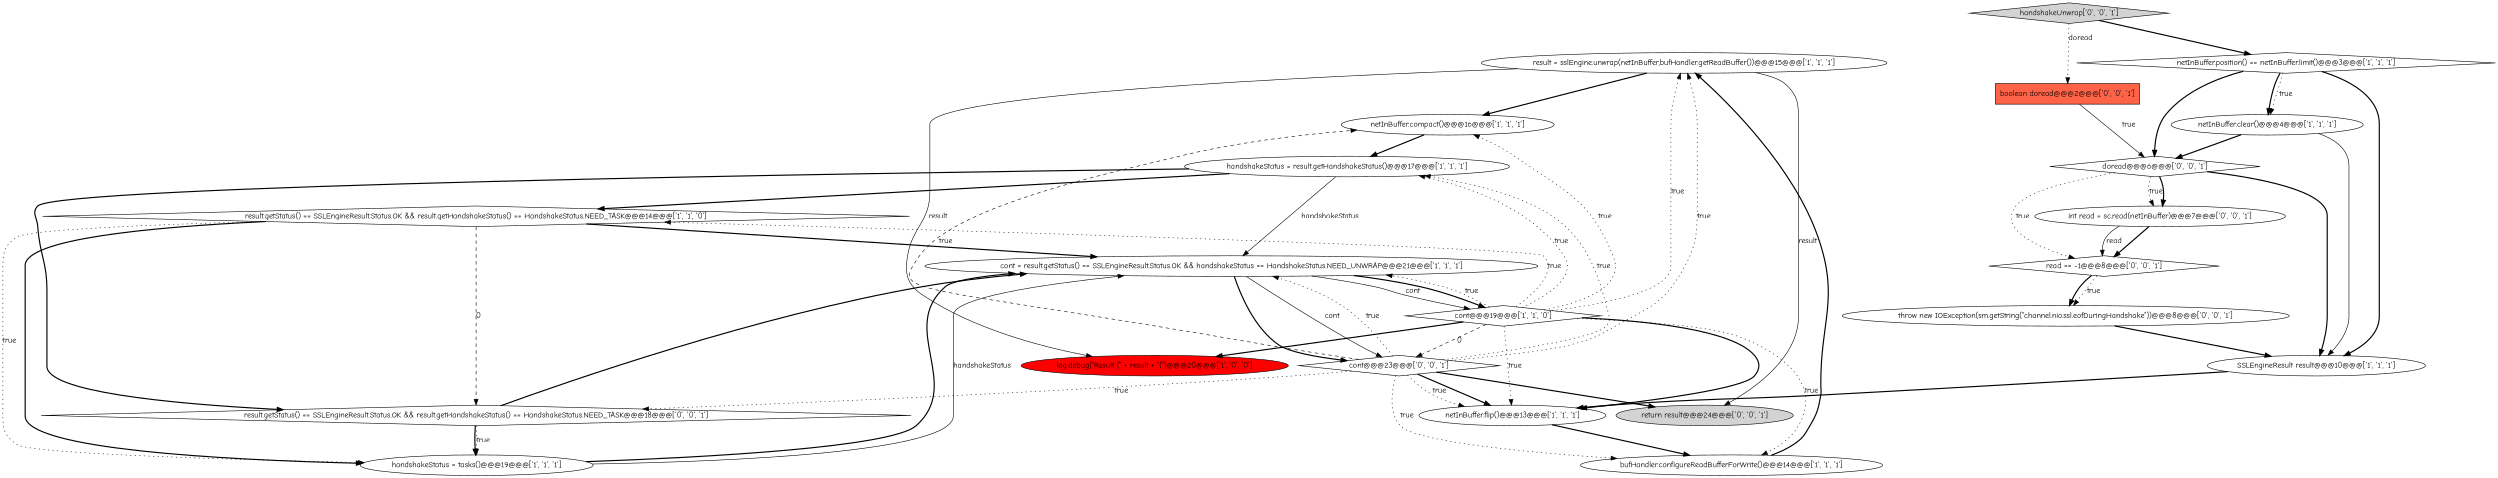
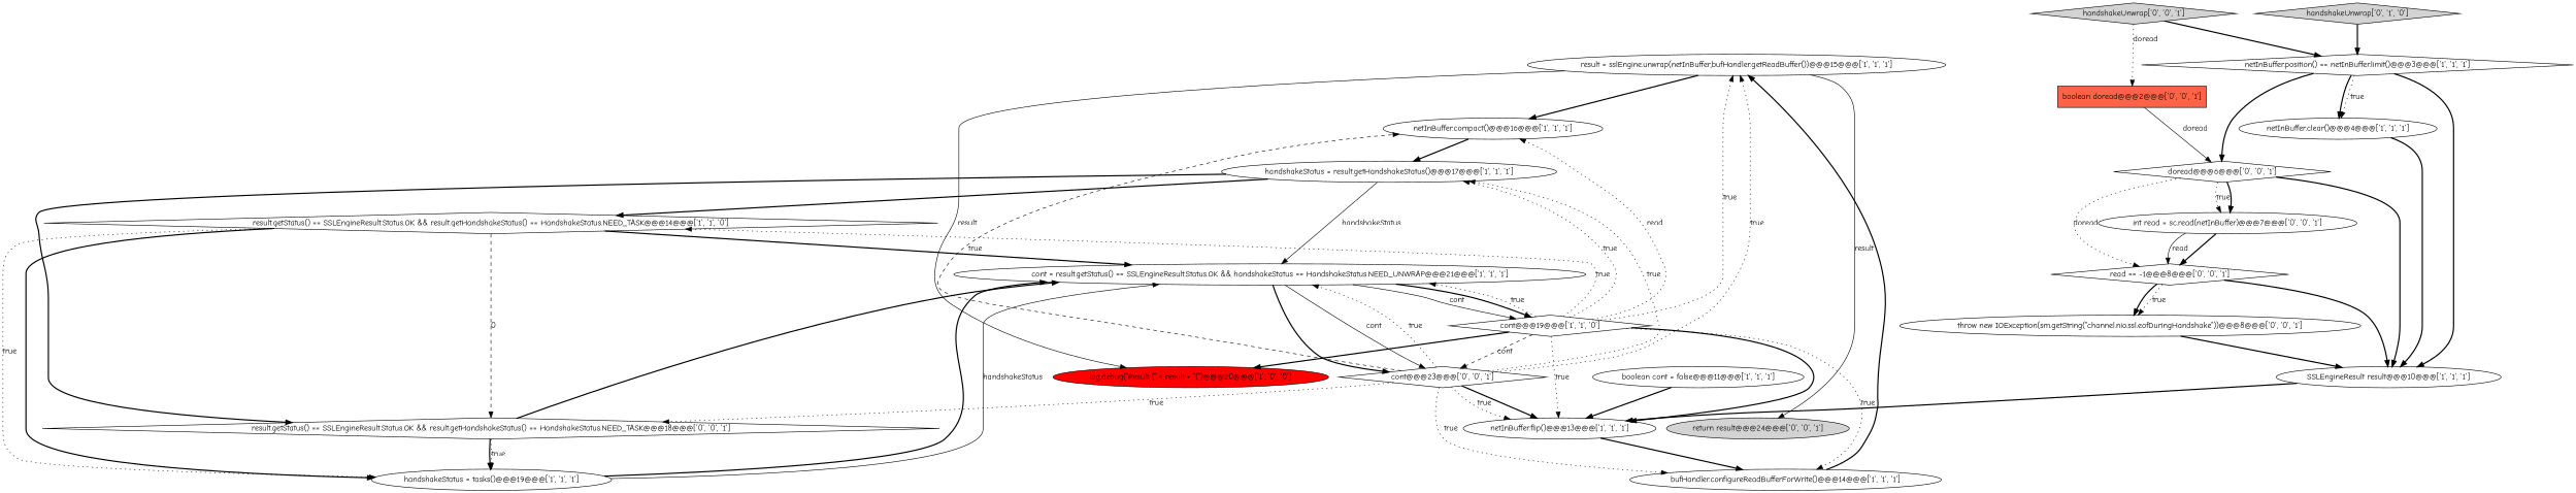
  digraph {
    fontname="Comic Neue"
    node [fillcolor=white fontname="Comic Neue" shape=ellipse style=filled]
    edge [fontname="Comic Neue" style=bold]
    n1 [fillcolor=red label="log.debug(\"Result (\" + result + \"(\")@@@20@@@['1', '0', '0']"]
    n2 [label="result = sslEngine.unwrap(netInBuffer,bufHandler.getReadBuffer())@@@15@@@['1', '1', '1']"]
    n3 [label="netInBuffer.compact()@@@16@@@['1', '1', '1']"]
    n4 [fillcolor=lightgray label="return result@@@24@@@['0', '0', '1']"]
    n5 [label="handshakeStatus = result.getHandshakeStatus()@@@17@@@['1', '1', '1']"]
+   n6 [fillcolor=lightgray label="handshakeUnwrap['0', '1', '0']" shape=diamond]
    n7 [label="netInBuffer.position() == netInBuffer.limit()@@@3@@@['1', '1', '1']" shape=diamond]
    n8 [label="SSLEngineResult result@@@10@@@['1', '1', '1']"]
    n9 [label="netInBuffer.clear()@@@4@@@['1', '1', '1']"]
    n10 [label="doread@@@6@@@['0', '0', '1']" shape=diamond]
    n11 [label="result.getStatus() == SSLEngineResult.Status.OK && result.getHandshakeStatus() == HandshakeStatus.NEED_TASK@@@14@@@['1', '1', '0']" shape=diamond]
    n12 [label="cont = result.getStatus() == SSLEngineResult.Status.OK && handshakeStatus == HandshakeStatus.NEED_UNWRAP@@@21@@@['1', '1', '1']"]
    n13 [label="result.getStatus() == SSLEngineResult.Status.OK && result.getHandshakeStatus() == HandshakeStatus.NEED_TASK@@@18@@@['0', '0', '1']" shape=diamond]
    n14 [label="handshakeStatus = tasks()@@@19@@@['1', '1', '1']"]
    n15 [label="cont@@@23@@@['0', '0', '1']" shape=diamond]
    n16 [label="cont@@@19@@@['1', '1', '0']" shape=diamond]
    n17 [label="bufHandler.configureReadBufferForWrite()@@@14@@@['1', '1', '1']"]
    n18 [label="netInBuffer.flip()@@@13@@@['1', '1', '1']"]
    n19 [label="throw new IOException(sm.getString(\"channel.nio.ssl.eofDuringHandshake\"))@@@8@@@['0', '0', '1']"]
    n20 [label="read == -1@@@8@@@['0', '0', '1']" shape=diamond]
    n21 [label="int read = sc.read(netInBuffer)@@@7@@@['0', '0', '1']"]
    n22 [fillcolor=tomato label="boolean doread@@@2@@@['0', '0', '1']" shape=box]
+   n23 [label="boolean cont = false@@@11@@@['1', '1', '1']"]
    n24 [fillcolor=lightgray label="handshakeUnwrap['0', '0', '1']" shape=diamond]
    n2 -> n1 [label=result style=solid]
    n2 -> n3
    n2 -> n4 [label=result style=solid]
    n3 -> n5
    n5 -> n11
    n5 -> n12 [label=handshakeStatus style=solid]
    n5 -> n13
+   n6 -> n7
    n7 -> n8
    n7 -> n9 [label=true style=dotted]
    n7 -> n9
    n7 -> n10
    n8 -> n18
-   n9 -> n8 [style=solid]
-   n9 -> n10
+   n9 -> n8
    n10 -> n8
-   n10 -> n20 [label=true style=dotted]
+   n10 -> n20 [label=doread style=dotted]
    n10 -> n21 [label=true style=dotted]
    n10 -> n21
    n11 -> n12
    n11 -> n13 [label=0 style=dashed]
    n11 -> n14 [label=true style=dotted]
    n11 -> n14
    n12 -> n15
    n12 -> n15 [label=cont style=solid]
    n12 -> n16 [label=cont style=solid]
    n12 -> n16
    n13 -> n12
    n13 -> n14 [label=true style=dotted]
    n13 -> n14
    n14 -> n12
    n14 -> n12 [label=handshakeStatus style=solid]
    n15 -> n2 [label=true style=dotted]
    n15 -> n3 [label=true style=dashed]
-   n15 -> n4
    n15 -> n5 [label=true style=dotted]
    n15 -> n12 [label=true style=dotted]
    n15 -> n13 [label=true style=dotted]
    n15 -> n17 [label=true style=dotted]
    n15 -> n18
    n15 -> n18 [label=true style=dotted]
    n16 -> n1
    n16 -> n2 [label=true style=dotted]
-   n16 -> n3 [label=true style=dotted]
+   n16 -> n3 [label=read style=dotted]
    n16 -> n5 [label=true style=dotted]
    n16 -> n11 [label=true style=dotted]
    n16 -> n12 [label=true style=dotted]
-   n16 -> n15 [label=0 style=dashed]
+   n16 -> n15 [label=cont style=dashed]
    n16 -> n17 [label=true style=dotted]
    n16 -> n18 [label=true style=dotted]
    n16 -> n18
    n17 -> n2
    n18 -> n17
    n19 -> n8
+   n20 -> n8
    n20 -> n19 [label=true style=dotted]
    n20 -> n19
    n21 -> n20 [label=read style=solid]
    n21 -> n20
-   n22 -> n10 [label=true style=solid]
+   n22 -> n10 [label=doread style=solid]
+   n23 -> n18
    n24 -> n7
    n24 -> n22 [label=doread style=dotted]
  }
